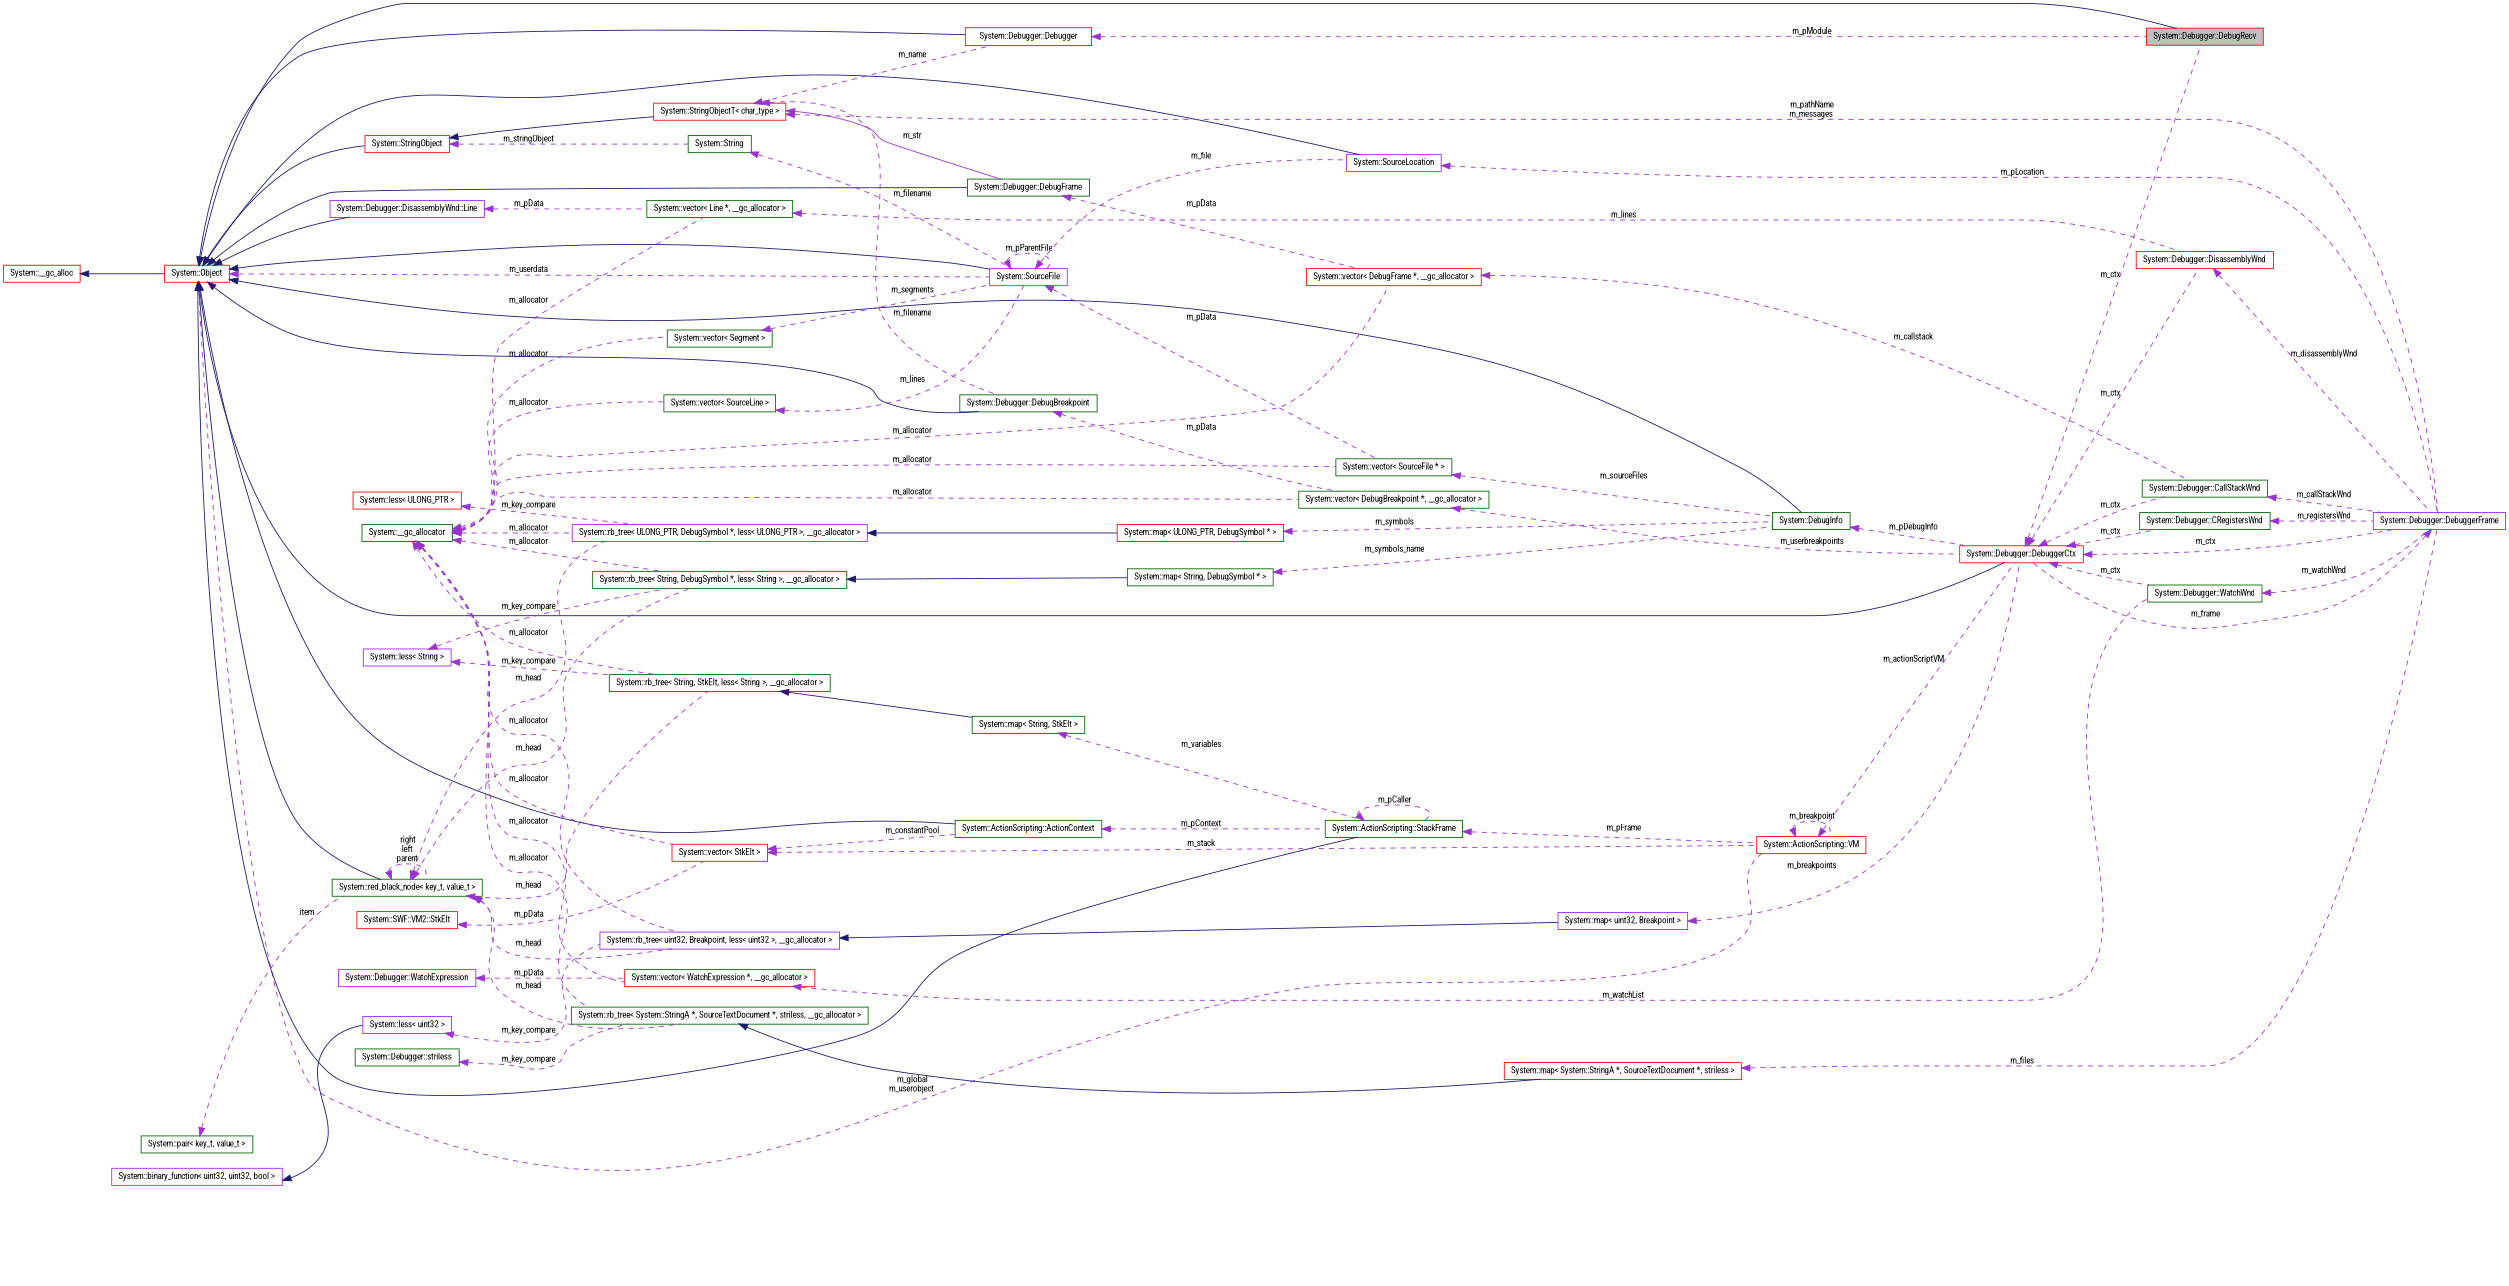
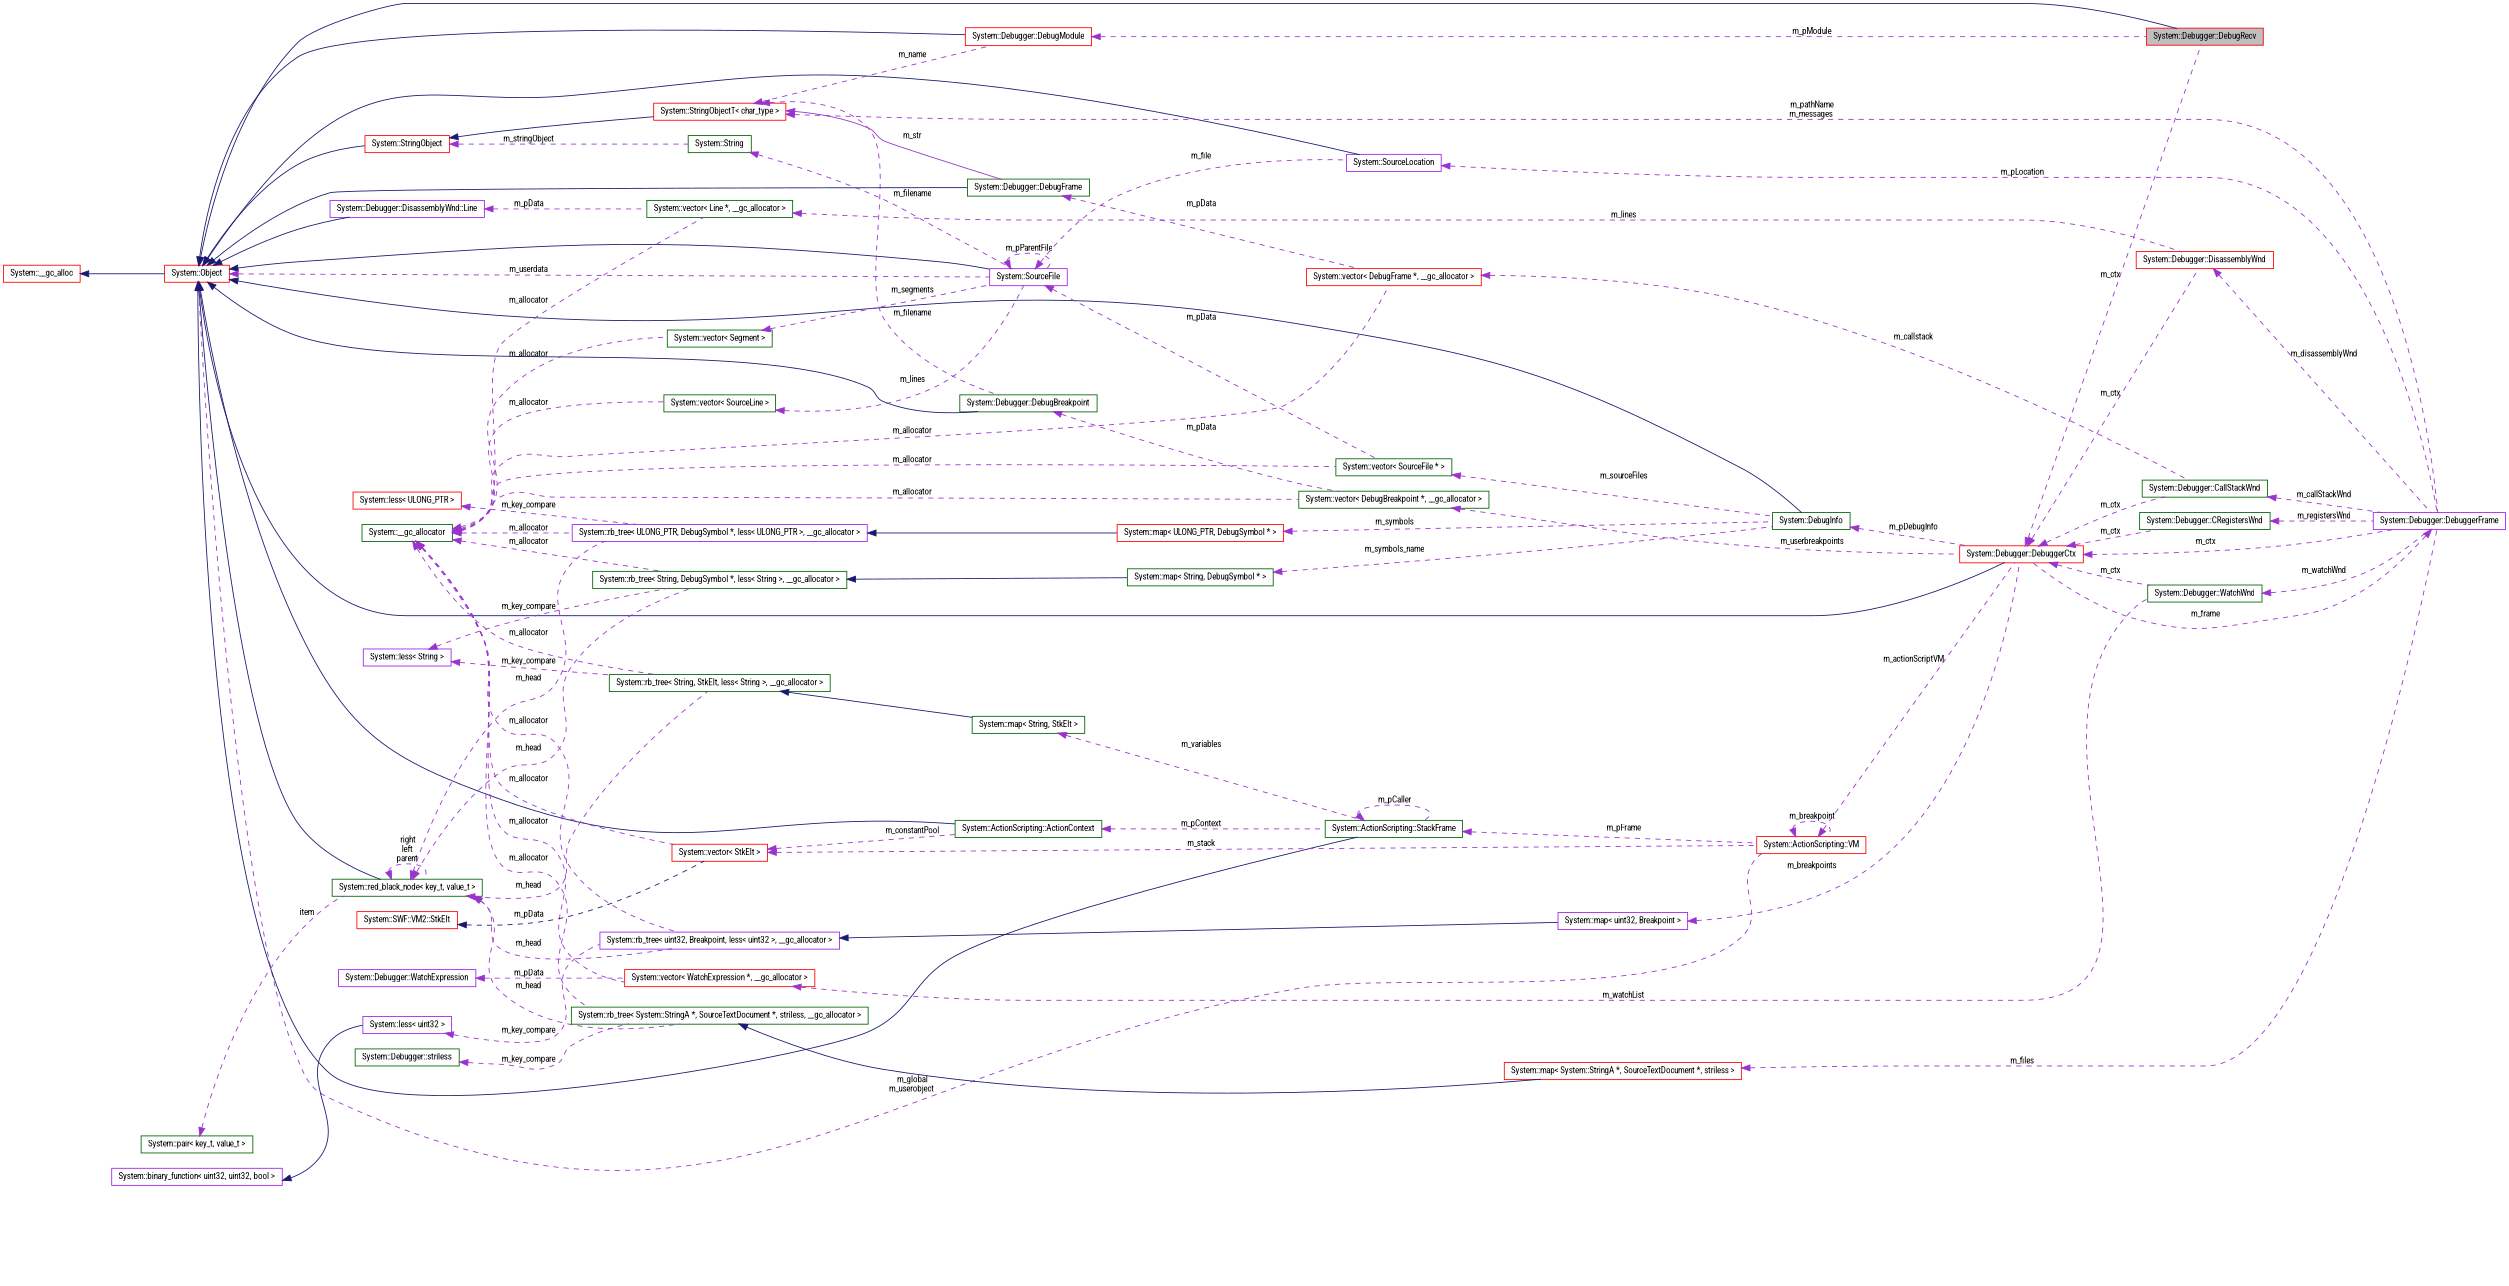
  digraph {
    fontname="Roboto Condensed"
    rankdir=LR
    node [color=darkgreen fillcolor=white fontname="Roboto Condensed" fontsize=10 shape=record style=filled]
    edge [color=darkorchid3 dir=back fontname="Roboto Condensed" fontsize=10 labelfontname=Helvetica labelfontsize=10 style=dashed]
    n1 [color=red fillcolor=grey75 fontcolor=black height=0.2 label="System::Debugger::DebugRecv" width=0.4]
    n2 [color=red height=0.2 label="System::Object" width=0.4]
-   n3 [color=red height=0.2 label="System::Debugger::Debugger" width=0.4]
+   n3 [color=red height=0.2 label="System::Debugger::DebugModule" width=0.4]
    n4 [color=red height=0.2 label="System::StringObject" width=0.4]
    n5 [color=red height=0.2 label="System::Debugger::DebuggerCtx" width=0.4]
    n6 [height=0.2 label="System::Debugger::DebugBreakpoint" width=0.4]
    n7 [height=0.2 label="System::DebugInfo" width=0.4]
    n8 [height=0.2 label="System::red_black_node\< key_t, value_t \>" width=0.4]
    n9 [color=purple height=0.2 label="System::SourceFile" width=0.4]
    n10 [color=red height=0.2 label="System::ActionScripting::VM" width=0.4]
    n11 [height=0.2 label="System::ActionScripting::StackFrame" width=0.4]
    n12 [height=0.2 label="System::ActionScripting::ActionContext" width=0.4]
    n13 [color=purple height=0.2 label="System::Debugger::DisassemblyWnd::Line" width=0.4]
    n14 [color=purple height=0.2 label="System::SourceLocation" width=0.4]
    n15 [height=0.2 label="System::Debugger::DebugFrame" width=0.4]
    n16 [color=red height=0.2 label="System::StringObjectT\< char_type \>" width=0.4]
    n17 [height=0.2 label="System::String" width=0.4]
    n18 [color=purple height=0.2 label="System::Debugger::DebuggerFrame" width=0.4]
    n19 [color=red height=0.2 label="System::Debugger::DisassemblyWnd" width=0.4]
    n20 [height=0.2 label="System::Debugger::CallStackWnd" width=0.4]
    n21 [height=0.2 label="System::Debugger::CRegistersWnd" width=0.4]
    n22 [height=0.2 label="System::Debugger::WatchWnd" width=0.4]
    n23 [height=0.2 label="System::vector\< DebugBreakpoint *, __gc_allocator \>" width=0.4]
    n24 [height=0.2 label="System::rb_tree\< String, DebugSymbol *, less\< String \>, __gc_allocator \>" width=0.4]
    n25 [color=purple height=0.2 label="System::rb_tree\< ULONG_PTR, DebugSymbol *, less\< ULONG_PTR \>, __gc_allocator \>" width=0.4]
    n26 [height=0.2 label="System::rb_tree\< String, StkElt, less\< String \>, __gc_allocator \>" width=0.4]
    n27 [height=0.2 label="System::rb_tree\< System::StringA *, SourceTextDocument *, striless, __gc_allocator \>" width=0.4]
    n28 [color=purple height=0.2 label="System::rb_tree\< uint32, Breakpoint, less\< uint32 \>, __gc_allocator \>" width=0.4]
    n29 [height=0.2 label="System::vector\< SourceFile * \>" width=0.4]
    n30 [height=0.2 label="System::vector\< Line *, __gc_allocator \>" width=0.4]
    n31 [color=red height=0.2 label="System::vector\< DebugFrame *, __gc_allocator \>" width=0.4]
    n32 [color=red height=0.2 label="System::__gc_alloc" width=0.4]
    n33 [height=0.2 label="System::__gc_allocator" width=0.4]
    n34 [height=0.2 label="System::vector\< Segment \>" width=0.4]
    n35 [height=0.2 label="System::vector\< SourceLine \>" width=0.4]
    n36 [color=red height=0.2 label="System::vector\< StkElt \>" width=0.4]
    n37 [color=red height=0.2 label="System::vector\< WatchExpression *, __gc_allocator \>" width=0.4]
    n38 [height=0.2 label="System::map\< String, DebugSymbol * \>" width=0.4]
    n39 [color=red height=0.2 label="System::map\< ULONG_PTR, DebugSymbol * \>" width=0.4]
    n40 [height=0.2 label="System::map\< String, StkElt \>" width=0.4]
    n41 [color=red height=0.2 label="System::map\< System::StringA *, SourceTextDocument *, striless \>" width=0.4]
    n42 [color=purple height=0.2 label="System::map\< uint32, Breakpoint \>" width=0.4]
    n43 [color=purple height=0.2 label="System::less\< String \>" width=0.4]
    n44 [height=0.2 label="System::pair\< key_t, value_t \>" width=0.4]
    n45 [color=red height=0.2 label="System::less\< ULONG_PTR \>" width=0.4]
    n46 [color=red height=0.2 label="System::SWF::VM2::StkElt" width=0.4]
    n47 [height=0.2 label="System::Debugger::striless" width=0.4]
    n48 [color=purple height=0.2 label="System::Debugger::WatchExpression" width=0.4]
    n49 [color=purple height=0.2 label="System::less\< uint32 \>" width=0.4]
    n50 [color=purple height=0.2 label="System::binary_function\< uint32, uint32, bool \>" width=0.4]
    n2 -> n1 [color=midnightblue style=solid]
    n2 -> n3 [color=midnightblue style=solid]
    n2 -> n4 [color=midnightblue style=solid]
    n2 -> n5 [color=midnightblue style=solid]
    n2 -> n6 [color=midnightblue style=solid]
    n2 -> n7 [color=midnightblue style=solid]
    n2 -> n8 [color=midnightblue style=solid]
    n2 -> n9 [color=midnightblue style=solid]
    n2 -> n9 [label=" m_userdata"]
    n2 -> n10 [label=" m_global\nm_userobject"]
    n2 -> n11 [color=midnightblue style=solid]
    n2 -> n12 [color=midnightblue style=solid]
    n2 -> n13 [color=midnightblue style=solid]
    n2 -> n14 [color=midnightblue style=solid]
    n2 -> n15 [color=midnightblue style=solid]
    n3 -> n1 [label=" m_pModule"]
    n4 -> n16 [color=midnightblue style=solid]
    n4 -> n17 [label=" m_stringObject"]
    n5 -> n1 [label=" m_ctx"]
    n5 -> n18 [label=" m_ctx"]
    n5 -> n19 [label=" m_ctx"]
    n5 -> n20 [label=" m_ctx"]
    n5 -> n21 [label=" m_ctx"]
    n5 -> n22 [label=" m_ctx"]
    n6 -> n23 [label=" m_pData"]
    n7 -> n5 [label=" m_pDebugInfo"]
    n8 -> n8 [label=" right\nleft\nparent"]
    n8 -> n24 [label=" m_head"]
    n8 -> n25 [label=" m_head"]
    n8 -> n26 [label=" m_head"]
    n8 -> n27 [label=" m_head"]
    n8 -> n28 [label=" m_head"]
    n9 -> n9 [label=" m_pParentFile"]
    n9 -> n14 [label=" m_file"]
    n9 -> n29 [label=" m_pData"]
    n10 -> n5 [label=" m_actionScriptVM"]
    n10 -> n10 [label=" m_breakpoint"]
    n11 -> n10 [label=" m_pFrame"]
    n11 -> n11 [label=" m_pCaller"]
    n12 -> n11 [label=" m_pContext"]
    n13 -> n30 [label=" m_pData"]
    n14 -> n18 [label=" m_pLocation"]
    n15 -> n31 [label=" m_pData"]
    n16 -> n3 [label=" m_name"]
    n16 -> n6 [label=" m_filename"]
    n16 -> n15 [label=" m_str" style=solid]
    n16 -> n18 [label=" m_pathName\nm_messages"]
    n17 -> n9 [label=" m_filename"]
    n18 -> n5 [label=" m_frame"]
    n19 -> n18 [label=" m_disassemblyWnd"]
    n20 -> n18 [label=" m_callStackWnd"]
    n21 -> n18 [label=" m_registersWnd"]
    n22 -> n18 [label=" m_watchWnd"]
    n23 -> n5 [label=" m_userbreakpoints"]
    n24 -> n38 [color=midnightblue style=solid]
    n25 -> n39 [color=midnightblue style=solid]
    n26 -> n40 [color=midnightblue style=solid]
    n27 -> n41 [color=midnightblue style=solid]
    n28 -> n42 [color=midnightblue style=solid]
    n29 -> n7 [label=" m_sourceFiles"]
    n30 -> n19 [label=" m_lines"]
    n31 -> n20 [label=" m_callstack"]
    n32 -> n2 [color=midnightblue style=solid]
    n33 -> n23 [label=" m_allocator"]
    n33 -> n24 [label=" m_allocator"]
    n33 -> n25 [label=" m_allocator"]
    n33 -> n26 [label=" m_allocator"]
    n33 -> n27 [label=" m_allocator"]
    n33 -> n28 [label=" m_allocator"]
    n33 -> n29 [label=" m_allocator"]
    n33 -> n30 [label=" m_allocator"]
    n33 -> n31 [label=" m_allocator"]
    n33 -> n34 [label=" m_allocator"]
    n33 -> n35 [label=" m_allocator"]
    n33 -> n36 [label=" m_allocator"]
    n33 -> n37 [label=" m_allocator"]
    n34 -> n9 [label=" m_segments"]
    n35 -> n9 [label=" m_lines"]
    n36 -> n10 [label=" m_stack"]
    n36 -> n12 [label=" m_constantPool"]
    n37 -> n22 [label=" m_watchList"]
    n38 -> n7 [label=" m_symbols_name"]
    n39 -> n7 [label=" m_symbols"]
    n40 -> n11 [label=" m_variables"]
    n41 -> n18 [label=" m_files"]
    n42 -> n5 [label=" m_breakpoints"]
    n43 -> n24 [label=" m_key_compare"]
    n43 -> n26 [label=" m_key_compare"]
    n44 -> n8 [label=" item"]
    n45 -> n25 [label=" m_key_compare"]
-   n46 -> n36 [label=" m_pData"]
+   n46 -> n36 [color=midnightblue label=" m_pData"]
    n47 -> n27 [label=" m_key_compare"]
    n48 -> n37 [label=" m_pData"]
    n49 -> n28 [label=" m_key_compare"]
    n50 -> n49 [color=midnightblue style=solid]
  }
